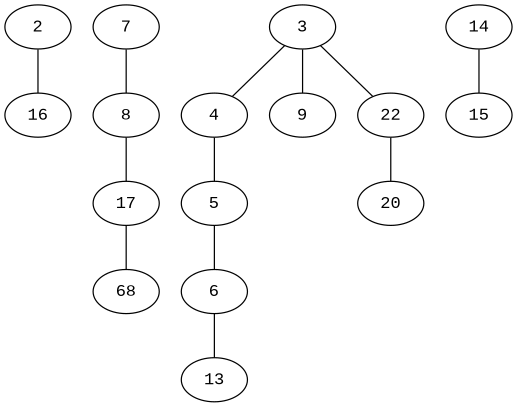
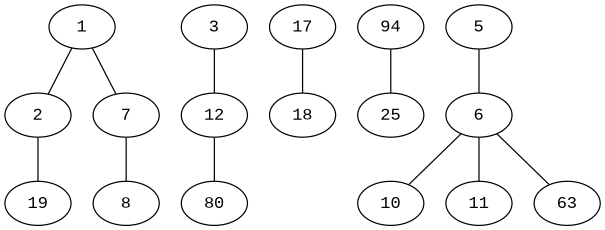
  graph {
    fontname="Liberation Mono"
    node [fontname="Liberation Mono"]
    edge [fontname="Liberation Mono"]
+   1
    2
    7
-   19 [label=16]
+   19
    8
    3
-   4
-   9
-   12 [label=22]
+   12
    17
-   14
-   15
+   14 [label=94]
+   15 [label=25]
    5
-   20
+   20 [label=80]
    6
-   13
-   18 [label=68]
+   10
+   11
+   13 [label=63]
+   18
+   1 -- 2
+   1 -- 7
    2 -- 19
    7 -- 8
-   8 -- 17
-   3 -- 4
-   3 -- 9
    3 -- 12
-   4 -- 5
    12 -- 20
    17 -- 18
    14 -- 15
    5 -- 6
+   6 -- 10
+   6 -- 11
    6 -- 13
  }
